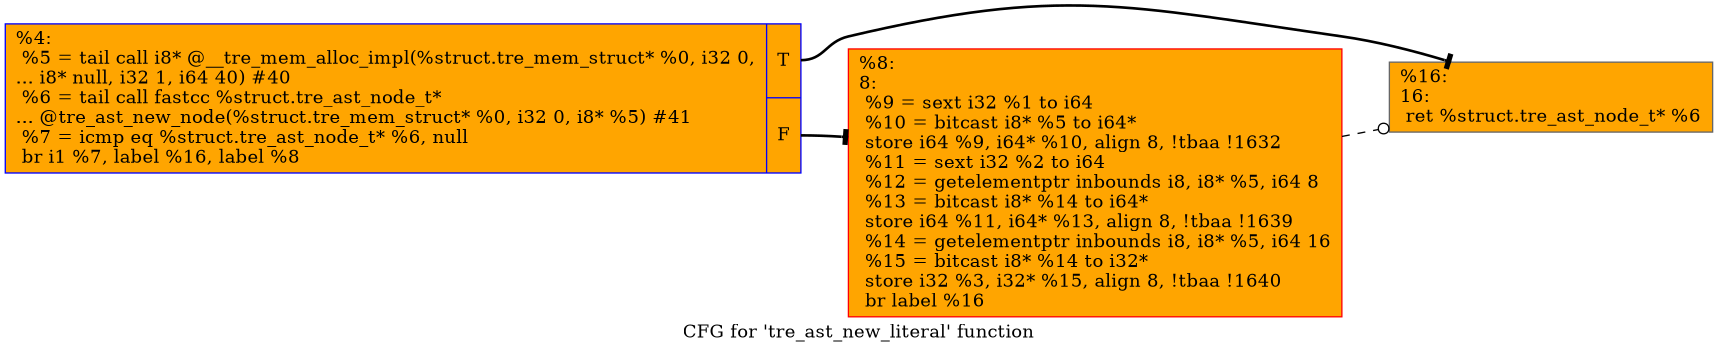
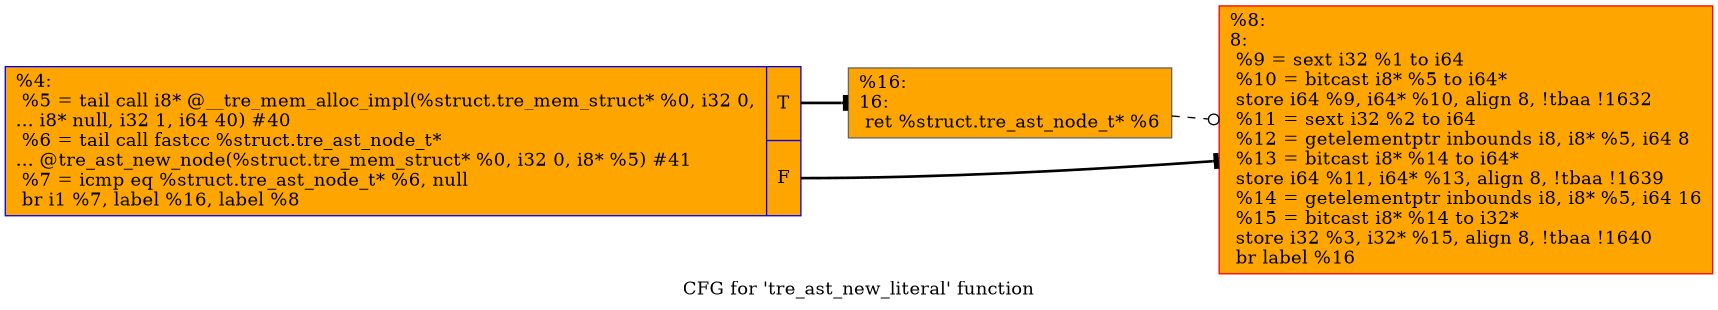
  digraph {
    label="CFG for 'tre_ast_new_literal' function"
    rankdir=LR
    node [fillcolor=orange shape=record style=filled]
    edge [arrowhead=tee style=bold]
    n1 [color=blue label="{%4:\l  %5 = tail call i8* @__tre_mem_alloc_impl(%struct.tre_mem_struct* %0, i32 0,\l... i8* null, i32 1, i64 40) #40\l  %6 = tail call fastcc %struct.tre_ast_node_t*\l... @tre_ast_new_node(%struct.tre_mem_struct* %0, i32 0, i8* %5) #41\l  %7 = icmp eq %struct.tre_ast_node_t* %6, null\l  br i1 %7, label %16, label %8\l|{<s0>T|<s1>F}}"]
    n2 [color=gray40 label="{%16:\l16:                                               \l  ret %struct.tre_ast_node_t* %6\l}"]
    n3 [color=red label="{%8:\l8:                                                \l  %9 = sext i32 %1 to i64\l  %10 = bitcast i8* %5 to i64*\l  store i64 %9, i64* %10, align 8, !tbaa !1632\l  %11 = sext i32 %2 to i64\l  %12 = getelementptr inbounds i8, i8* %5, i64 8\l  %13 = bitcast i8* %14 to i64*\l  store i64 %11, i64* %13, align 8, !tbaa !1639\l  %14 = getelementptr inbounds i8, i8* %5, i64 16\l  %15 = bitcast i8* %14 to i32*\l  store i32 %3, i32* %15, align 8, !tbaa !1640\l  br label %16\l}"]
    n1 -> n2 [tailport=s0]
    n1 -> n3 [tailport=s1]
-   n3 -> n2 [arrowhead=odot style=dashed]
+   n2 -> n3 [arrowhead=odot style=dashed]
  }
